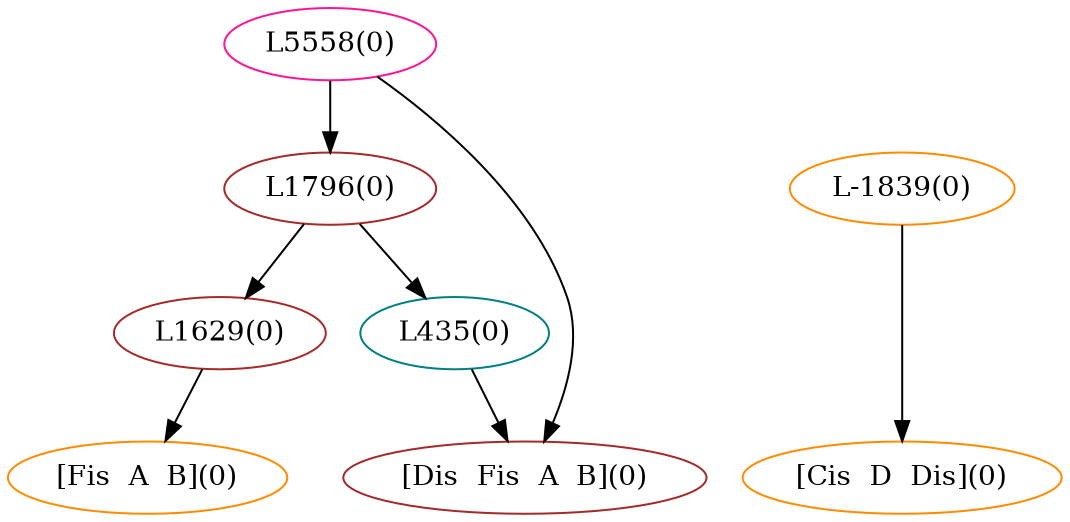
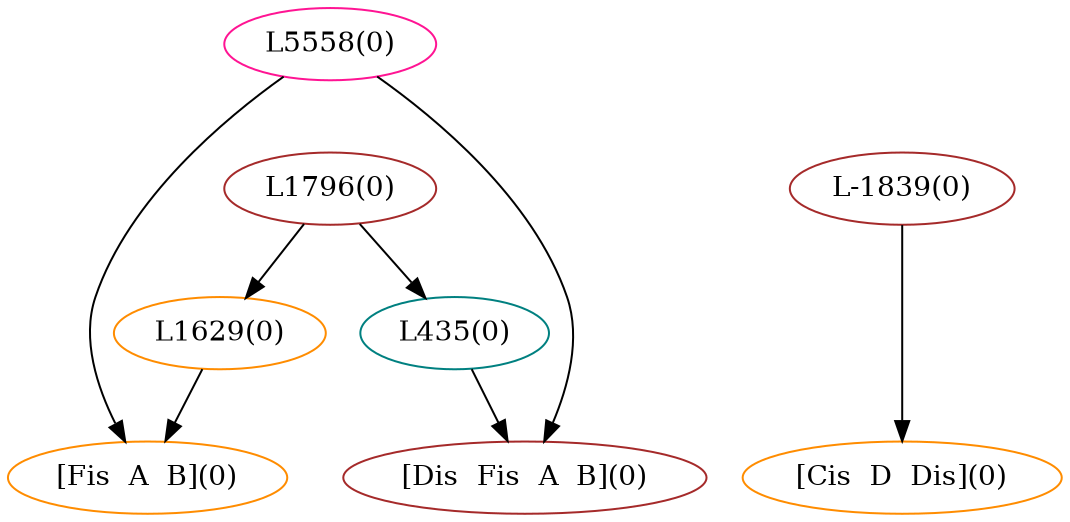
  digraph {
    node [color=brown]
    "L5558(0)" [color=deeppink]
    "L1796(0)"
-   "L-1839(0)" [color=darkorange]
-   "L1629(0)"
+   "L-1839(0)"
+   "L1629(0)" [color=darkorange]
    n5 [color=teal label="L435(0)"]
    "[Fis  A  B](0)" [color=darkorange]
    "[Dis  Fis  A  B](0)"
    "[Cis  D  Dis](0)" [color=darkorange]
    subgraph sub_1 {
      rank=min
      "L5558(0)"
    }
    subgraph sub_2 {
      rank=same
      "L1796(0)"
      "L-1839(0)"
    }
    subgraph sub_3 {
      rank=same
      "L1629(0)"
      n5
    }
    subgraph sub_4 {
      rank=max
      "[Fis  A  B](0)"
      "[Dis  Fis  A  B](0)"
      "[Cis  D  Dis](0)"
    }
-   "L5558(0)" -> "L1796(0)"
+   "L5558(0)" -> "[Fis  A  B](0)"
    "L5558(0)" -> "[Dis  Fis  A  B](0)"
    "L1796(0)" -> "L1629(0)"
    "L1796(0)" -> n5
    "L-1839(0)" -> "[Cis  D  Dis](0)"
    "L1629(0)" -> "[Fis  A  B](0)"
    n5 -> "[Dis  Fis  A  B](0)"
  }
